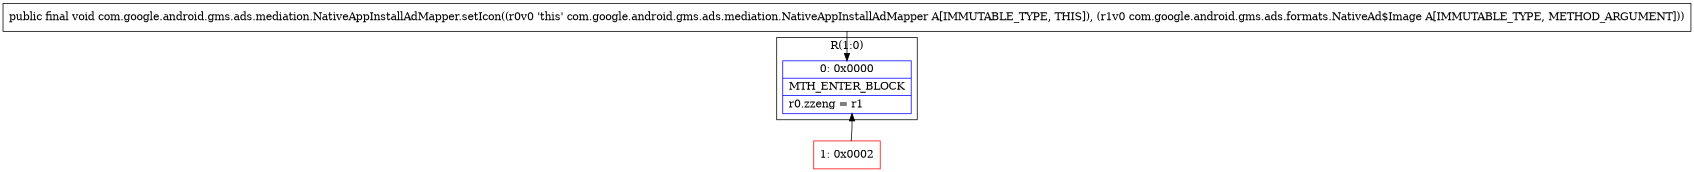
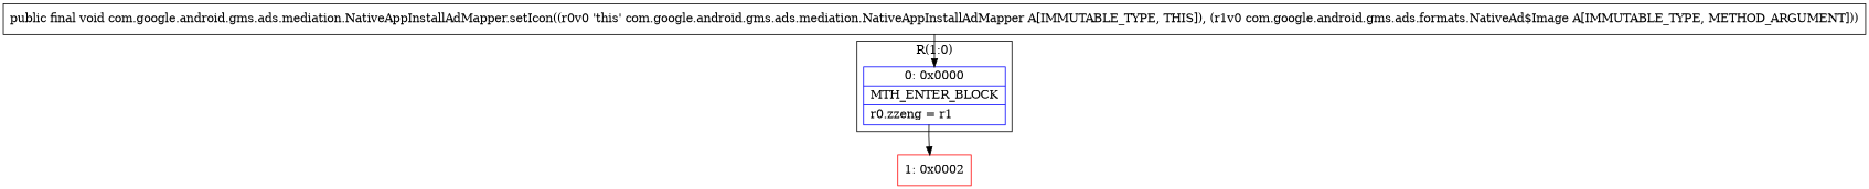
  digraph {
    node [shape=record]
    n1 [color=blue label="{0\:\ 0x0000|MTH_ENTER_BLOCK\l|r0.zzeng = r1\l}"]
    n2 [color=red label="{1\:\ 0x0002}"]
    n3 [label="{public final void com.google.android.gms.ads.mediation.NativeAppInstallAdMapper.setIcon((r0v0 'this' com.google.android.gms.ads.mediation.NativeAppInstallAdMapper A[IMMUTABLE_TYPE, THIS]), (r1v0 com.google.android.gms.ads.formats.NativeAd$Image A[IMMUTABLE_TYPE, METHOD_ARGUMENT])) }"]
    subgraph cluster_1 {
      label="R(1:0)"
      n1
    }
-   n2 -> n1
+   n1 -> n2
    n3 -> n1
  }
